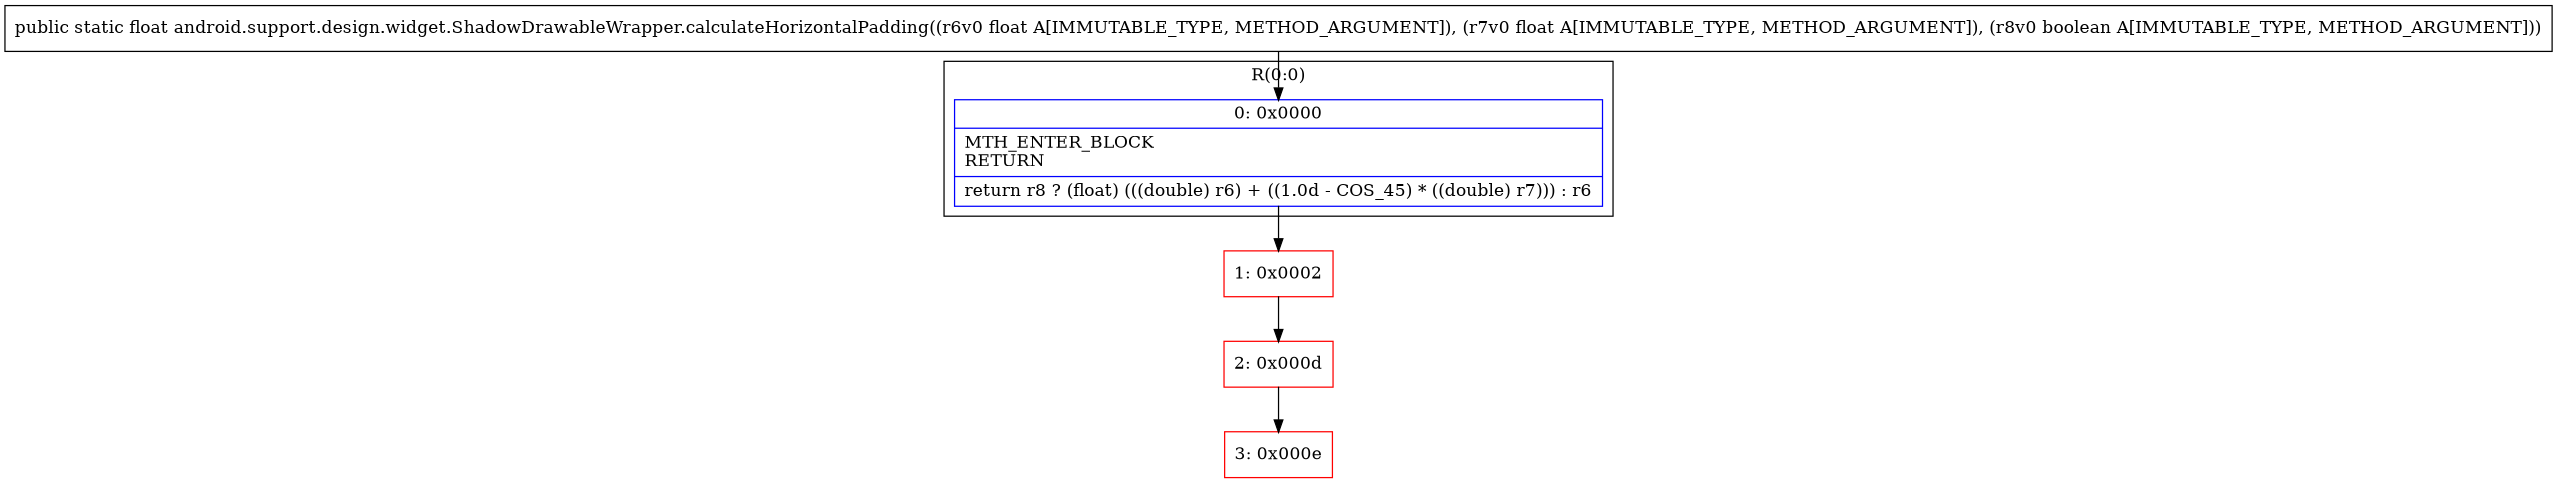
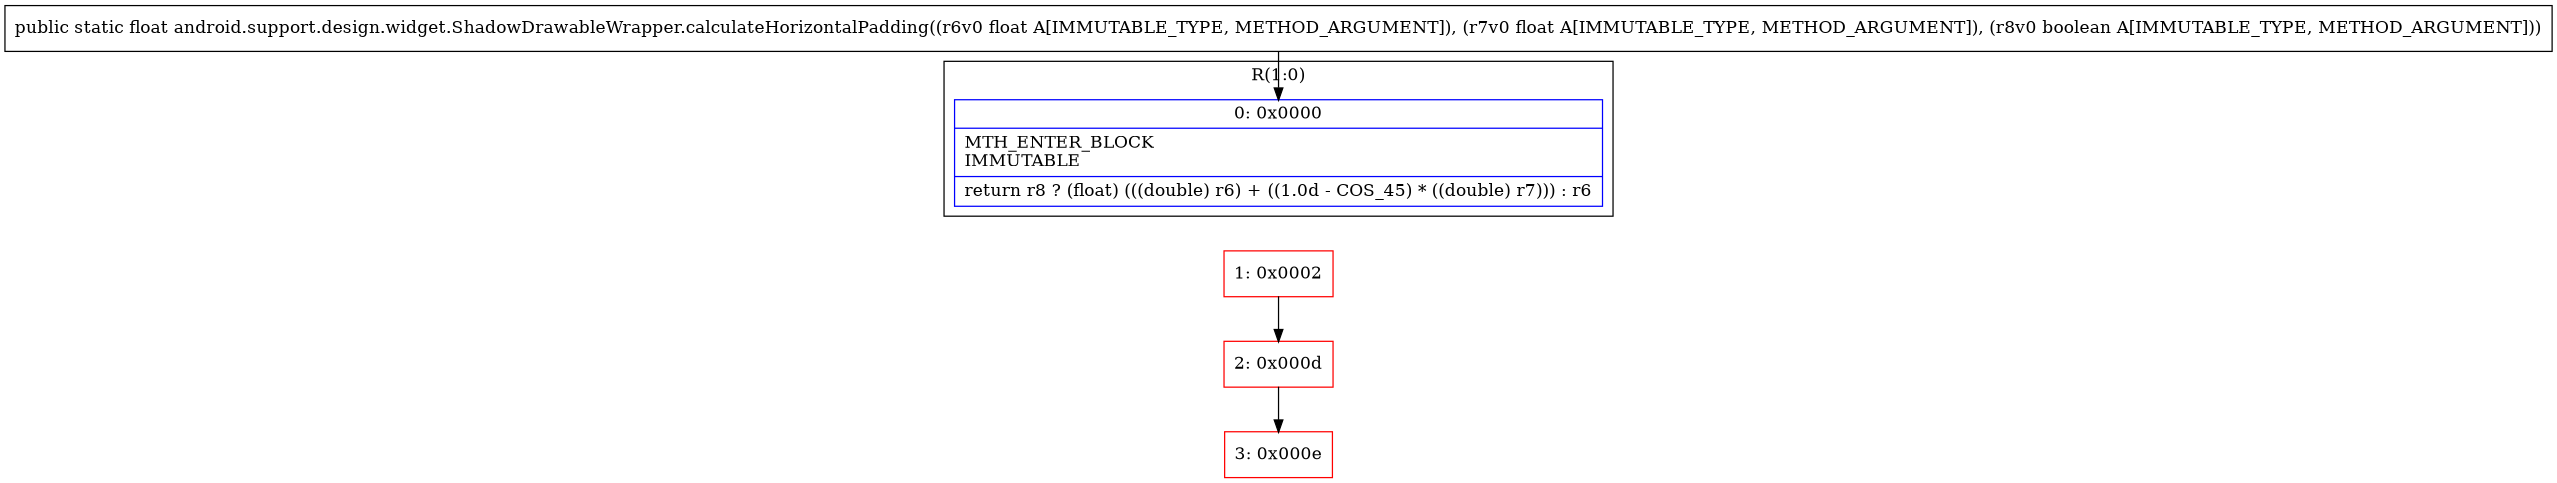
  digraph {
    node [color=red shape=record]
-   n1 [color=blue label="{0\:\ 0x0000|MTH_ENTER_BLOCK\lRETURN\l|return r8 ? (float) (((double) r6) + ((1.0d \- COS_45) * ((double) r7))) : r6\l}"]
+   n1 [color=blue label="{0\:\ 0x0000|MTH_ENTER_BLOCK\lIMMUTABLE\l|return r8 ? (float) (((double) r6) + ((1.0d \- COS_45) * ((double) r7))) : r6\l}"]
    n2 [label="{1\:\ 0x0002}"]
    n3 [label="{2\:\ 0x000d}"]
    n4 [label="{3\:\ 0x000e}"]
    n5 [label="{public static float android.support.design.widget.ShadowDrawableWrapper.calculateHorizontalPadding((r6v0 float A[IMMUTABLE_TYPE, METHOD_ARGUMENT]), (r7v0 float A[IMMUTABLE_TYPE, METHOD_ARGUMENT]), (r8v0 boolean A[IMMUTABLE_TYPE, METHOD_ARGUMENT])) }" color=""]
    subgraph cluster_1 {
-     label="R(0:0)"
+     label="R(1:0)"
      n1
    }
-   n1 -> n2
    n2 -> n3
    n3 -> n4
    n5 -> n1
  }
